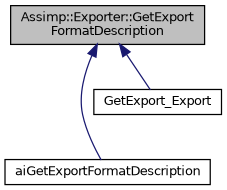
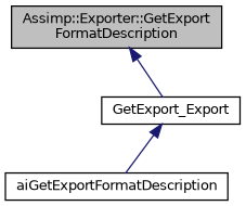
  digraph {
    rankdir=TB
    node [color=black fillcolor=white fontname=Helvetica fontsize=10 shape=record style=filled]
    edge [color=midnightblue dir=back fontname=Helvetica fontsize=10 labelfontname=Helvetica labelfontsize=10 style=solid]
    n1 [fillcolor=grey75 fontcolor=black height=0.2 label="Assimp::Exporter::GetExport\lFormatDescription" width=0.4]
    n2 [height=0.2 label=aiGetExportFormatDescription width=0.4]
    n3 [height=0.2 label=GetExport_Export width=0.4]
-   n1 -> n2
+   n3 -> n2
    n1 -> n3
  }
